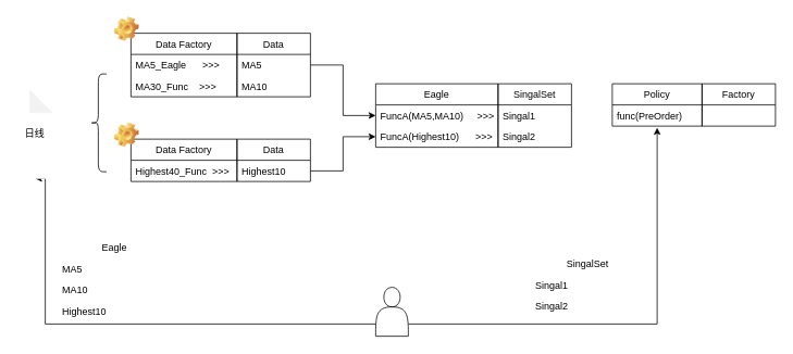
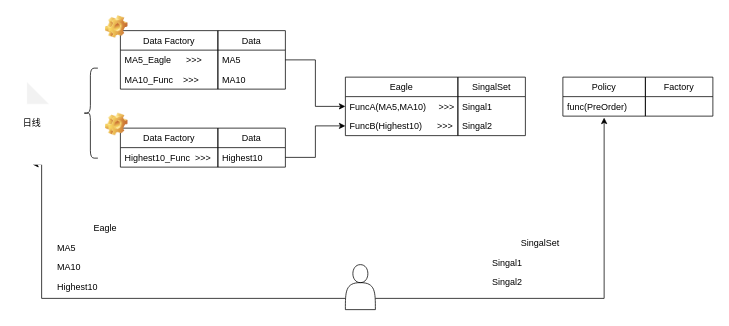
  <mxCell id="0" />
  <mxCell id="1" parent="0" />
  <mxCell id="2" style="edgeStyle=orthogonalEdgeStyle;rounded=0;orthogonalLoop=1;jettySize=auto;html=1;exitX=0;exitY=0.75;exitDx=0;exitDy=0;entryX=0.5;entryY=1;entryDx=0;entryDy=0;entryPerimeter=0;" edge="1" parent="1" source="4" target="26"><mxGeometry relative="1" as="geometry"><mxPoint x="50" y="100" as="targetPoint" /><Array as="points"><mxPoint x="55" y="397" /></Array></mxGeometry></mxCell>
  <mxCell id="3" style="edgeStyle=orthogonalEdgeStyle;rounded=0;orthogonalLoop=1;jettySize=auto;html=1;exitX=1;exitY=0.75;exitDx=0;exitDy=0;entryX=0.5;entryY=1.077;entryDx=0;entryDy=0;entryPerimeter=0;" edge="1" parent="1" source="4" target="24"><mxGeometry relative="1" as="geometry"><mxPoint x="760" y="100" as="targetPoint" /><Array as="points"><mxPoint x="805" y="397" /></Array></mxGeometry></mxCell>
  <mxCell id="4" value="" style="shape=actor;whiteSpace=wrap;html=1;" vertex="1" parent="1"><mxGeometry x="460" y="352" width="40" height="60" as="geometry" /></mxCell>
  <mxCell id="5" value="Data Factory" style="swimlane;fontStyle=0;childLayout=stackLayout;horizontal=1;startSize=26;fillColor=none;horizontalStack=0;resizeParent=1;resizeParentMax=0;resizeLast=0;collapsible=1;marginBottom=0;" vertex="1" parent="1"><mxGeometry x="160" y="40" width="130" height="78" as="geometry" /></mxCell>
  <mxCell id="6" value="MA5_Eagle      &gt;&gt;&gt; " style="text;strokeColor=none;fillColor=none;align=left;verticalAlign=top;spacingLeft=4;spacingRight=4;overflow=hidden;rotatable=0;points=[[0,0.5],[1,0.5]];portConstraint=eastwest;" vertex="1" parent="5"><mxGeometry y="26" width="130" height="26" as="geometry" /></mxCell>
- <mxCell id="7" value="MA30_Func    &gt;&gt;&gt;   " style="text;strokeColor=none;fillColor=none;align=left;verticalAlign=top;spacingLeft=4;spacingRight=4;overflow=hidden;rotatable=0;points=[[0,0.5],[1,0.5]];portConstraint=eastwest;" vertex="1" parent="5"><mxGeometry y="52" width="130" height="26" as="geometry" /></mxCell>
+ <mxCell id="7" value="MA10_Func    &gt;&gt;&gt;   " style="text;strokeColor=none;fillColor=none;align=left;verticalAlign=top;spacingLeft=4;spacingRight=4;overflow=hidden;rotatable=0;points=[[0,0.5],[1,0.5]];portConstraint=eastwest;" vertex="1" parent="5"><mxGeometry y="52" width="130" height="26" as="geometry" /></mxCell>
  <mxCell id="8" value="" style="shape=image;html=1;verticalLabelPosition=bottom;labelBackgroundColor=#ffffff;verticalAlign=top;imageAspect=0;image=img/clipart/Gear_128x128.png" vertex="1" parent="1"><mxGeometry x="140" y="20" width="30" height="30" as="geometry" /></mxCell>
  <mxCell id="9" value="Data Factory" style="swimlane;fontStyle=0;childLayout=stackLayout;horizontal=1;startSize=26;fillColor=none;horizontalStack=0;resizeParent=1;resizeParentMax=0;resizeLast=0;collapsible=1;marginBottom=0;" vertex="1" parent="1"><mxGeometry x="160" y="170" width="130" height="52" as="geometry" /></mxCell>
- <mxCell id="10" value="Highest40_Func  &gt;&gt;&gt;" style="text;strokeColor=none;fillColor=none;align=left;verticalAlign=top;spacingLeft=4;spacingRight=4;overflow=hidden;rotatable=0;points=[[0,0.5],[1,0.5]];portConstraint=eastwest;" vertex="1" parent="9"><mxGeometry y="26" width="130" height="26" as="geometry" /></mxCell>
+ <mxCell id="10" value="Highest10_Func  &gt;&gt;&gt;" style="text;strokeColor=none;fillColor=none;align=left;verticalAlign=top;spacingLeft=4;spacingRight=4;overflow=hidden;rotatable=0;points=[[0,0.5],[1,0.5]];portConstraint=eastwest;" vertex="1" parent="9"><mxGeometry y="26" width="130" height="26" as="geometry" /></mxCell>
  <mxCell id="11" value="" style="shape=curlyBracket;whiteSpace=wrap;html=1;rounded=1;" vertex="1" parent="1"><mxGeometry x="110" y="90" width="20" height="120" as="geometry" /></mxCell>
  <mxCell id="12" value="" style="shape=image;html=1;verticalLabelPosition=bottom;labelBackgroundColor=#ffffff;verticalAlign=top;imageAspect=0;image=img/clipart/Gear_128x128.png" vertex="1" parent="1"><mxGeometry x="140" y="150" width="30" height="30" as="geometry" /></mxCell>
  <mxCell id="13" value="Eagle" style="swimlane;fontStyle=0;childLayout=stackLayout;horizontal=1;startSize=26;fillColor=none;horizontalStack=0;resizeParent=1;resizeParentMax=0;resizeLast=0;collapsible=1;marginBottom=0;" vertex="1" parent="1"><mxGeometry x="460" y="102" width="150" height="78" as="geometry" /></mxCell>
  <mxCell id="14" value="FuncA(MA5,MA10)     &gt;&gt;&gt;   " style="text;strokeColor=none;fillColor=none;align=left;verticalAlign=top;spacingLeft=4;spacingRight=4;overflow=hidden;rotatable=0;points=[[0,0.5],[1,0.5]];portConstraint=eastwest;" vertex="1" parent="13"><mxGeometry y="26" width="150" height="26" as="geometry" /></mxCell>
- <mxCell id="15" value="FuncA(Highest10)      &gt;&gt;&gt;  " style="text;strokeColor=none;fillColor=none;align=left;verticalAlign=top;spacingLeft=4;spacingRight=4;overflow=hidden;rotatable=0;points=[[0,0.5],[1,0.5]];portConstraint=eastwest;" vertex="1" parent="13"><mxGeometry y="52" width="150" height="26" as="geometry" /></mxCell>
+ <mxCell id="15" value="FuncB(Highest10)      &gt;&gt;&gt;  " style="text;strokeColor=none;fillColor=none;align=left;verticalAlign=top;spacingLeft=4;spacingRight=4;overflow=hidden;rotatable=0;points=[[0,0.5],[1,0.5]];portConstraint=eastwest;" vertex="1" parent="13"><mxGeometry y="52" width="150" height="26" as="geometry" /></mxCell>
  <mxCell id="16" style="edgeStyle=orthogonalEdgeStyle;rounded=0;orthogonalLoop=1;jettySize=auto;html=1;exitX=1;exitY=0.5;exitDx=0;exitDy=0;entryX=0;entryY=0.5;entryDx=0;entryDy=0;" edge="1" parent="1" source="21" target="14"><mxGeometry relative="1" as="geometry" /></mxCell>
  <mxCell id="17" style="edgeStyle=orthogonalEdgeStyle;rounded=0;orthogonalLoop=1;jettySize=auto;html=1;exitX=1;exitY=0.5;exitDx=0;exitDy=0;entryX=0;entryY=0.5;entryDx=0;entryDy=0;" edge="1" parent="1" source="19" target="15"><mxGeometry relative="1" as="geometry" /></mxCell>
  <mxCell id="18" value="Data" style="swimlane;fontStyle=0;childLayout=stackLayout;horizontal=1;startSize=26;fillColor=none;horizontalStack=0;resizeParent=1;resizeParentMax=0;resizeLast=0;collapsible=1;marginBottom=0;" vertex="1" parent="1"><mxGeometry x="290" y="170" width="90" height="52" as="geometry" /></mxCell>
  <mxCell id="19" value="Highest10" style="text;strokeColor=none;fillColor=none;align=left;verticalAlign=top;spacingLeft=4;spacingRight=4;overflow=hidden;rotatable=0;points=[[0,0.5],[1,0.5]];portConstraint=eastwest;" vertex="1" parent="18"><mxGeometry y="26" width="90" height="26" as="geometry" /></mxCell>
  <mxCell id="20" value="Data" style="swimlane;fontStyle=0;childLayout=stackLayout;horizontal=1;startSize=26;fillColor=none;horizontalStack=0;resizeParent=1;resizeParentMax=0;resizeLast=0;collapsible=1;marginBottom=0;" vertex="1" parent="1"><mxGeometry x="290" y="40" width="90" height="78" as="geometry" /></mxCell>
  <mxCell id="21" value="MA5" style="text;strokeColor=none;fillColor=none;align=left;verticalAlign=top;spacingLeft=4;spacingRight=4;overflow=hidden;rotatable=0;points=[[0,0.5],[1,0.5]];portConstraint=eastwest;" vertex="1" parent="20"><mxGeometry y="26" width="90" height="26" as="geometry" /></mxCell>
  <mxCell id="22" value="MA10" style="text;strokeColor=none;fillColor=none;align=left;verticalAlign=top;spacingLeft=4;spacingRight=4;overflow=hidden;rotatable=0;points=[[0,0.5],[1,0.5]];portConstraint=eastwest;" vertex="1" parent="20"><mxGeometry y="52" width="90" height="26" as="geometry" /></mxCell>
  <mxCell id="23" value="Policy" style="swimlane;fontStyle=0;childLayout=stackLayout;horizontal=1;startSize=26;fillColor=none;horizontalStack=0;resizeParent=1;resizeParentMax=0;resizeLast=0;collapsible=1;marginBottom=0;" vertex="1" parent="1"><mxGeometry x="750" y="102" width="110" height="52" as="geometry" /></mxCell>
  <mxCell id="24" value="func(PreOrder)" style="text;strokeColor=none;fillColor=none;align=left;verticalAlign=top;spacingLeft=4;spacingRight=4;overflow=hidden;rotatable=0;points=[[0,0.5],[1,0.5]];portConstraint=eastwest;" vertex="1" parent="23"><mxGeometry y="26" width="110" height="26" as="geometry" /></mxCell>
  <mxCell id="25" value="Factory" style="swimlane;fontStyle=0;childLayout=stackLayout;horizontal=1;startSize=26;fillColor=none;horizontalStack=0;resizeParent=1;resizeParentMax=0;resizeLast=0;collapsible=1;marginBottom=0;" vertex="1" parent="1"><mxGeometry x="860" y="102" width="90" height="52" as="geometry" /></mxCell>
  <mxCell id="26" value="日线" style="shape=note;whiteSpace=wrap;html=1;backgroundOutline=1;darkOpacity=0.05;shadow=0;strokeColor=#FFFFFF;" vertex="1" parent="1"><mxGeometry x="20" y="108.25" width="45" height="110" as="geometry" /></mxCell>
  <mxCell id="27" value="SingalSet" style="swimlane;fontStyle=0;childLayout=stackLayout;horizontal=1;startSize=26;fillColor=none;horizontalStack=0;resizeParent=1;resizeParentMax=0;resizeLast=0;collapsible=1;marginBottom=0;" vertex="1" parent="1"><mxGeometry x="610" y="102" width="90" height="78" as="geometry" /></mxCell>
  <mxCell id="28" value="Singal1" style="text;strokeColor=none;fillColor=none;align=left;verticalAlign=top;spacingLeft=4;spacingRight=4;overflow=hidden;rotatable=0;points=[[0,0.5],[1,0.5]];portConstraint=eastwest;" vertex="1" parent="27"><mxGeometry y="26" width="90" height="26" as="geometry" /></mxCell>
  <mxCell id="29" value="Singal2" style="text;strokeColor=none;fillColor=none;align=left;verticalAlign=top;spacingLeft=4;spacingRight=4;overflow=hidden;rotatable=0;points=[[0,0.5],[1,0.5]];portConstraint=eastwest;" vertex="1" parent="27"><mxGeometry y="52" width="90" height="26" as="geometry" /></mxCell>
  <mxCell id="30" value="Eagle" style="swimlane;fontStyle=0;childLayout=stackLayout;horizontal=1;startSize=26;fillColor=none;horizontalStack=0;resizeParent=1;resizeParentMax=0;resizeLast=0;collapsible=1;marginBottom=0;shadow=0;strokeColor=#FFFFFF;" vertex="1" parent="1"><mxGeometry x="70" y="290" width="140" height="104" as="geometry" /></mxCell>
  <mxCell id="31" value="MA5" style="text;strokeColor=none;fillColor=none;align=left;verticalAlign=top;spacingLeft=4;spacingRight=4;overflow=hidden;rotatable=0;points=[[0,0.5],[1,0.5]];portConstraint=eastwest;" vertex="1" parent="30"><mxGeometry y="26" width="140" height="26" as="geometry" /></mxCell>
  <mxCell id="32" value="MA10" style="text;strokeColor=none;fillColor=none;align=left;verticalAlign=top;spacingLeft=4;spacingRight=4;overflow=hidden;rotatable=0;points=[[0,0.5],[1,0.5]];portConstraint=eastwest;" vertex="1" parent="30"><mxGeometry y="52" width="140" height="26" as="geometry" /></mxCell>
  <mxCell id="33" value="Highest10" style="text;strokeColor=none;fillColor=none;align=left;verticalAlign=top;spacingLeft=4;spacingRight=4;overflow=hidden;rotatable=0;points=[[0,0.5],[1,0.5]];portConstraint=eastwest;" vertex="1" parent="30"><mxGeometry y="78" width="140" height="26" as="geometry" /></mxCell>
  <mxCell id="34" value="SingalSet" style="swimlane;fontStyle=0;childLayout=stackLayout;horizontal=1;startSize=26;fillColor=none;horizontalStack=0;resizeParent=1;resizeParentMax=0;resizeLast=0;collapsible=1;marginBottom=0;shadow=0;strokeColor=#FFFFFF;" vertex="1" parent="1"><mxGeometry x="650" y="310" width="140" height="78" as="geometry" /></mxCell>
  <mxCell id="35" value="Singal1" style="text;strokeColor=none;fillColor=none;align=left;verticalAlign=top;spacingLeft=4;spacingRight=4;overflow=hidden;rotatable=0;points=[[0,0.5],[1,0.5]];portConstraint=eastwest;" vertex="1" parent="34"><mxGeometry y="26" width="140" height="26" as="geometry" /></mxCell>
  <mxCell id="36" value="Singal2" style="text;strokeColor=none;fillColor=none;align=left;verticalAlign=top;spacingLeft=4;spacingRight=4;overflow=hidden;rotatable=0;points=[[0,0.5],[1,0.5]];portConstraint=eastwest;" vertex="1" parent="34"><mxGeometry y="52" width="140" height="26" as="geometry" /></mxCell>
